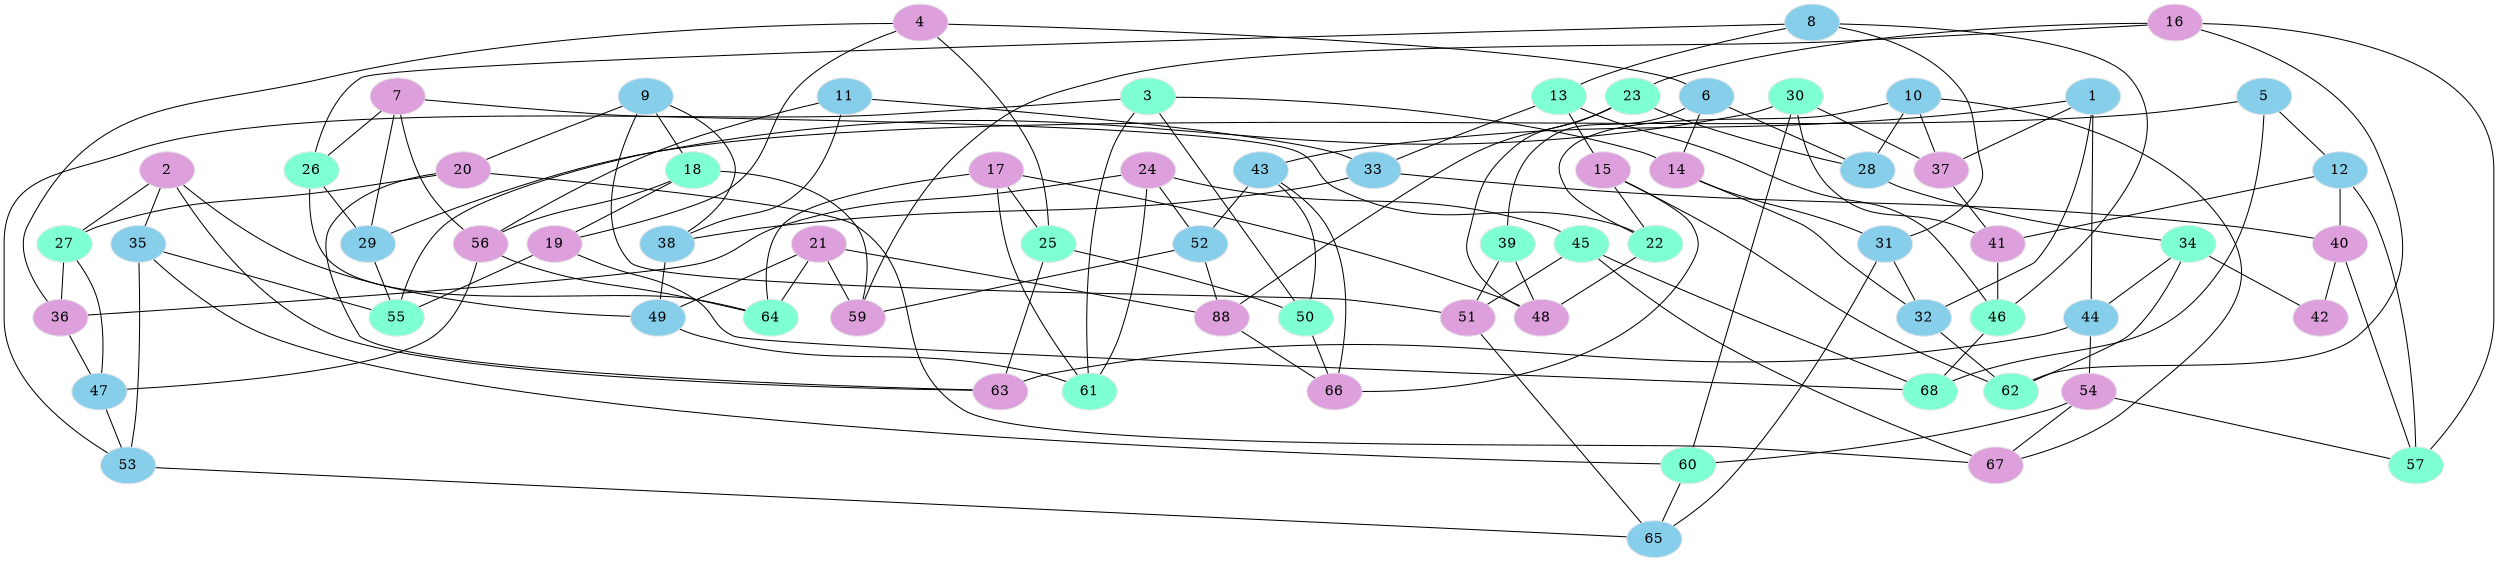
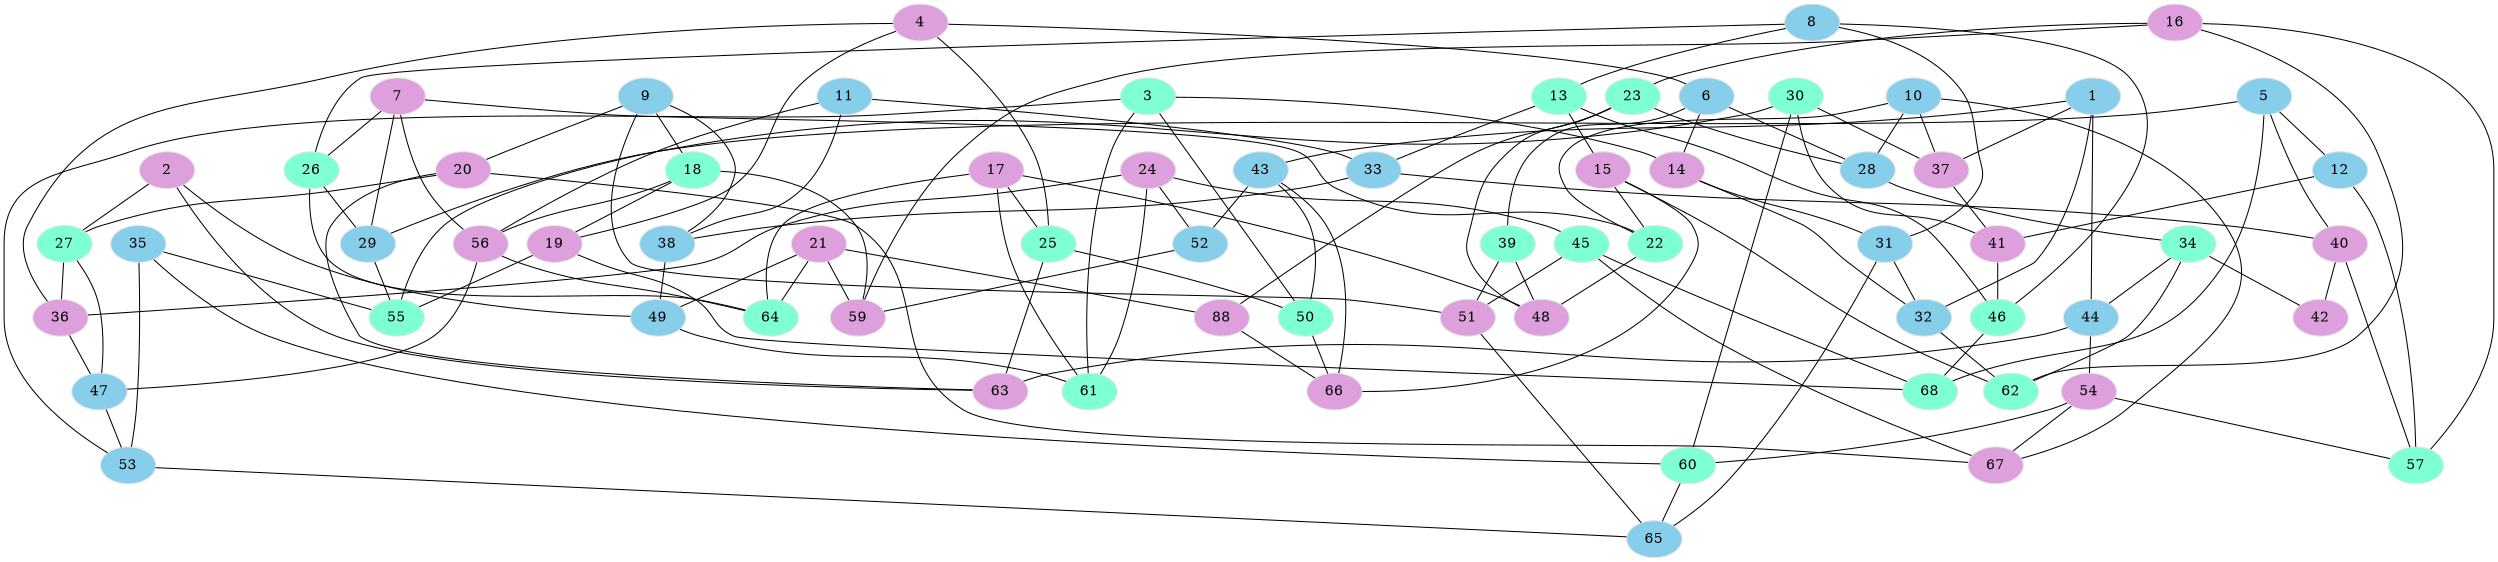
  graph {
    node [color=gray90 fillcolor=plum style=filled]
    1 [fillcolor=skyblue]
    32 [fillcolor=skyblue]
    37
    43 [fillcolor=skyblue]
    44 [fillcolor=skyblue]
    62 [fillcolor=aquamarine]
    41
    50 [fillcolor=aquamarine]
    66
    52 [fillcolor=skyblue]
    63
    54
    27 [fillcolor=aquamarine]
    2
    35 [fillcolor=skyblue]
    49 [fillcolor=skyblue]
    36
    47 [fillcolor=skyblue]
    53 [fillcolor=skyblue]
    55 [fillcolor=aquamarine]
    60 [fillcolor=aquamarine]
    61 [fillcolor=aquamarine]
    3 [fillcolor=aquamarine]
    14
    31 [fillcolor=skyblue]
    65 [fillcolor=skyblue]
    6 [fillcolor=skyblue]
    4
    19
    25 [fillcolor=aquamarine]
    28 [fillcolor=skyblue]
    39 [fillcolor=aquamarine]
    68 [fillcolor=aquamarine]
    5 [fillcolor=skyblue]
    12 [fillcolor=skyblue]
    29 [fillcolor=skyblue]
    40
    57 [fillcolor=aquamarine]
    42
    34 [fillcolor=aquamarine]
    51
    48
    7
    22 [fillcolor=aquamarine]
    26 [fillcolor=aquamarine]
    56
    64 [fillcolor=aquamarine]
    8 [fillcolor=skyblue]
    13 [fillcolor=aquamarine]
    46 [fillcolor=aquamarine]
    33 [fillcolor=skyblue]
    15
    9 [fillcolor=skyblue]
    18 [fillcolor=aquamarine]
    20
    38 [fillcolor=skyblue]
    59
    67
    10 [fillcolor=skyblue]
    11 [fillcolor=skyblue]
    16
    23 [fillcolor=aquamarine]
    n63 [label=88]
    17
    21
    24
    45 [fillcolor=aquamarine]
    30 [fillcolor=aquamarine]
    1 -- 32
    1 -- 37
    1 -- 43
    1 -- 44
    32 -- 62
    37 -- 41
    43 -- 50
    43 -- 66
    43 -- 52
    44 -- 63
    44 -- 54
    41 -- 46
    50 -- 66
    52 -- 59
-   52 -- n63
    54 -- 60
    54 -- 57
    54 -- 67
    27 -- 36
    27 -- 47
    2 -- 63
    2 -- 27
-   2 -- 35
    2 -- 49
    35 -- 53
    35 -- 55
    35 -- 60
    49 -- 61
    36 -- 47
    47 -- 53
    53 -- 65
    60 -- 65
    3 -- 50
    3 -- 53
    3 -- 61
    3 -- 14
    14 -- 32
    14 -- 31
    31 -- 32
    31 -- 65
    6 -- 14
    6 -- 28
    6 -- 39
    4 -- 36
    4 -- 6
    4 -- 19
    4 -- 25
    19 -- 55
    19 -- 68
    25 -- 50
    25 -- 63
    28 -- 34
    39 -- 51
    39 -- 48
    5 -- 68
    5 -- 12
    5 -- 29
-   12 -- 40
+   5 -- 40
    12 -- 41
    12 -- 57
    29 -- 55
    40 -- 57
    40 -- 42
    34 -- 44
    34 -- 62
    34 -- 42
    51 -- 65
    7 -- 29
    7 -- 22
    7 -- 26
    7 -- 56
    22 -- 48
    26 -- 29
    26 -- 64
    56 -- 47
    56 -- 64
    8 -- 31
    8 -- 26
    8 -- 13
    8 -- 46
    13 -- 46
    13 -- 33
    13 -- 15
    46 -- 68
    33 -- 40
    33 -- 38
    15 -- 62
    15 -- 66
    15 -- 22
    9 -- 51
    9 -- 18
    9 -- 20
    9 -- 38
    18 -- 19
    18 -- 56
    18 -- 59
    20 -- 63
    20 -- 27
    20 -- 67
    38 -- 49
    10 -- 37
    10 -- 28
    10 -- 22
    10 -- 67
    11 -- 56
    11 -- 33
    11 -- 38
    16 -- 62
    16 -- 57
    16 -- 59
    16 -- 23
    23 -- 28
    23 -- 48
    23 -- n63
    n63 -- 66
    17 -- 61
    17 -- 25
    17 -- 48
    17 -- 64
    21 -- 49
    21 -- 64
    21 -- 59
    21 -- n63
    24 -- 52
    24 -- 36
    24 -- 61
    24 -- 45
    45 -- 68
    45 -- 51
    45 -- 67
    30 -- 37
    30 -- 41
    30 -- 55
    30 -- 60
  }
